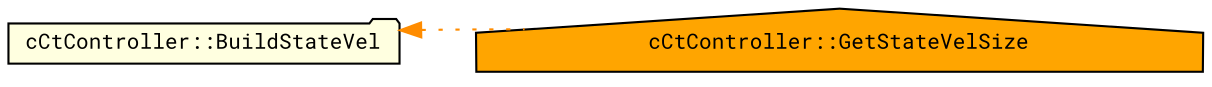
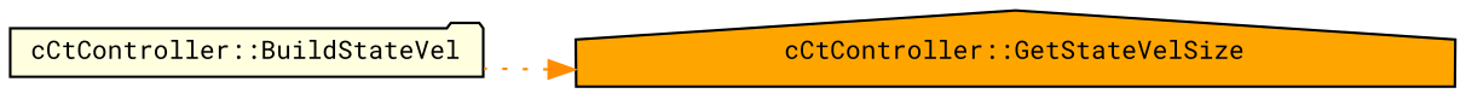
  digraph {
    rankdir=RL
    fontname="Roboto Mono"
    node [color=black fontname="Roboto Mono" fontsize=10 style=filled]
    n1 [fillcolor=orange fontcolor=black height=0.2 label="cCtController::GetStateVelSize" shape=house width=0.4]
    n2 [fillcolor=lightyellow height=0.2 label="cCtController::BuildStateVel" shape=folder width=0.4]
-   n2 -> n1 [color=darkorange dir=back fontname="Roboto Mono" fontsize=10 labelfontname=Helvetica labelfontsize=10 style=dotted]
+   n1 -> n2 [color=darkorange dir=back fontname="Roboto Mono" fontsize=10 labelfontname=Helvetica labelfontsize=10 style=dotted]
  }
